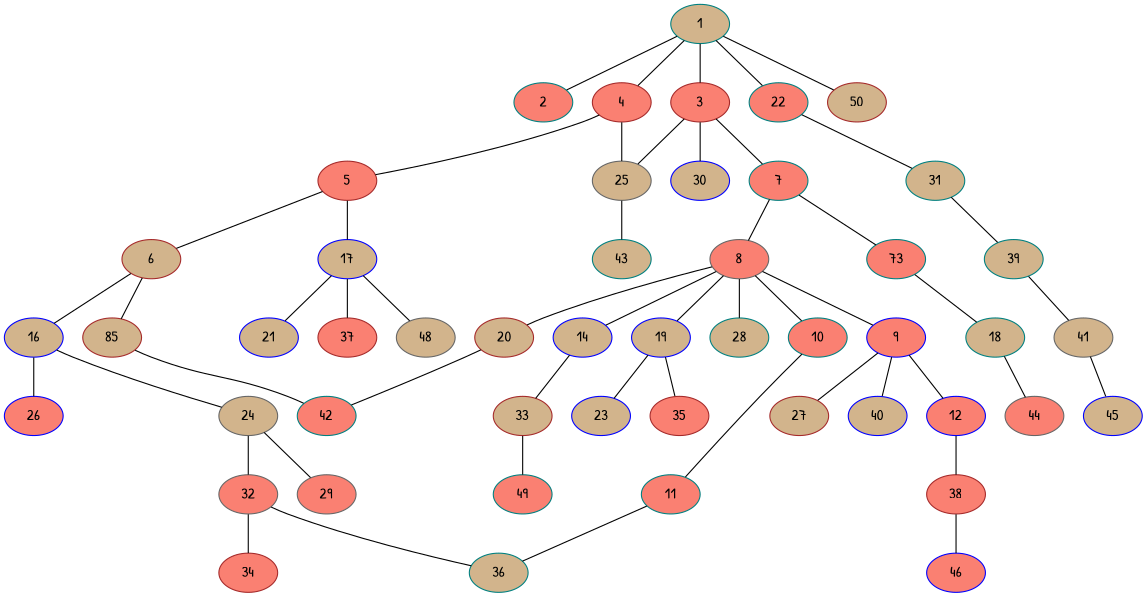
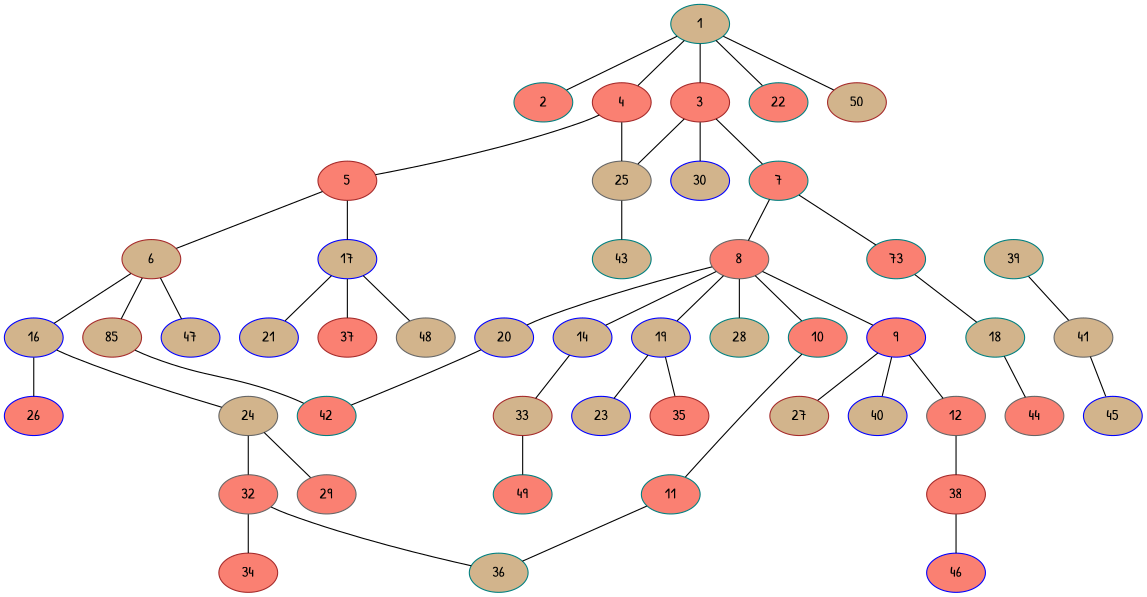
  graph {
    fontname="Patrick Hand"
    node [color=teal fillcolor=tan fontname="Patrick Hand" style=filled]
    edge [fontname="Patrick Hand"]
    2 [fillcolor=salmon]
    1
    3 [color=brown fillcolor=salmon]
    4 [color=brown fillcolor=salmon]
    22 [fillcolor=salmon]
    50 [color=brown]
    7 [fillcolor=salmon]
    25 [color=gray40]
    30 [color=blue]
    5 [color=brown fillcolor=salmon]
-   31
    8 [color=gray40 fillcolor=salmon]
    n13 [fillcolor=salmon label=73]
    43
    6 [color=brown]
    17 [color=blue]
    39
    9 [color=blue fillcolor=salmon]
    10 [fillcolor=salmon]
    14 [color=blue]
    19 [color=blue]
-   20 [color=brown]
+   20 [color=blue]
    28
    18
    n25 [color=brown label=85]
    16 [color=blue]
+   47 [color=blue]
    21 [color=blue]
    37 [color=brown fillcolor=salmon]
    48 [color=gray40]
    42 [fillcolor=salmon]
    24 [color=gray40]
    26 [color=blue fillcolor=salmon]
    32 [color=gray40 fillcolor=salmon]
    29 [color=gray40 fillcolor=salmon]
-   12 [color=blue fillcolor=salmon]
+   12 [color=gray40 fillcolor=salmon]
    27 [color=brown]
    40 [color=blue]
    11 [fillcolor=salmon]
    33 [color=brown]
    23 [color=blue]
    35 [color=brown fillcolor=salmon]
    44 [color=gray40 fillcolor=salmon]
    38 [color=brown fillcolor=salmon]
    36
    49 [fillcolor=salmon]
    46 [color=blue fillcolor=salmon]
    34 [color=brown fillcolor=salmon]
    41 [color=gray40]
    45 [color=blue]
    1 -- 2
    1 -- 3
    1 -- 4
    1 -- 22
    1 -- 50
    3 -- 7
    3 -- 25
    3 -- 30
    4 -- 25
    4 -- 5
-   22 -- 31
    7 -- 8
    7 -- n13
    25 -- 43
    5 -- 6
    5 -- 17
-   31 -- 39
    8 -- 9
    8 -- 10
    8 -- 14
    8 -- 19
    8 -- 20
    8 -- 28
    n13 -- 18
    6 -- n25
    6 -- 16
+   6 -- 47
    17 -- 21
    17 -- 37
    17 -- 48
    39 -- 41
    9 -- 12
    9 -- 27
    9 -- 40
    10 -- 11
    14 -- 33
    19 -- 23
    19 -- 35
    20 -- 42
    18 -- 44
    n25 -- 42
    16 -- 24
    16 -- 26
    24 -- 32
    24 -- 29
    32 -- 36
    32 -- 34
    12 -- 38
    11 -- 36
    33 -- 49
    38 -- 46
    41 -- 45
  }
